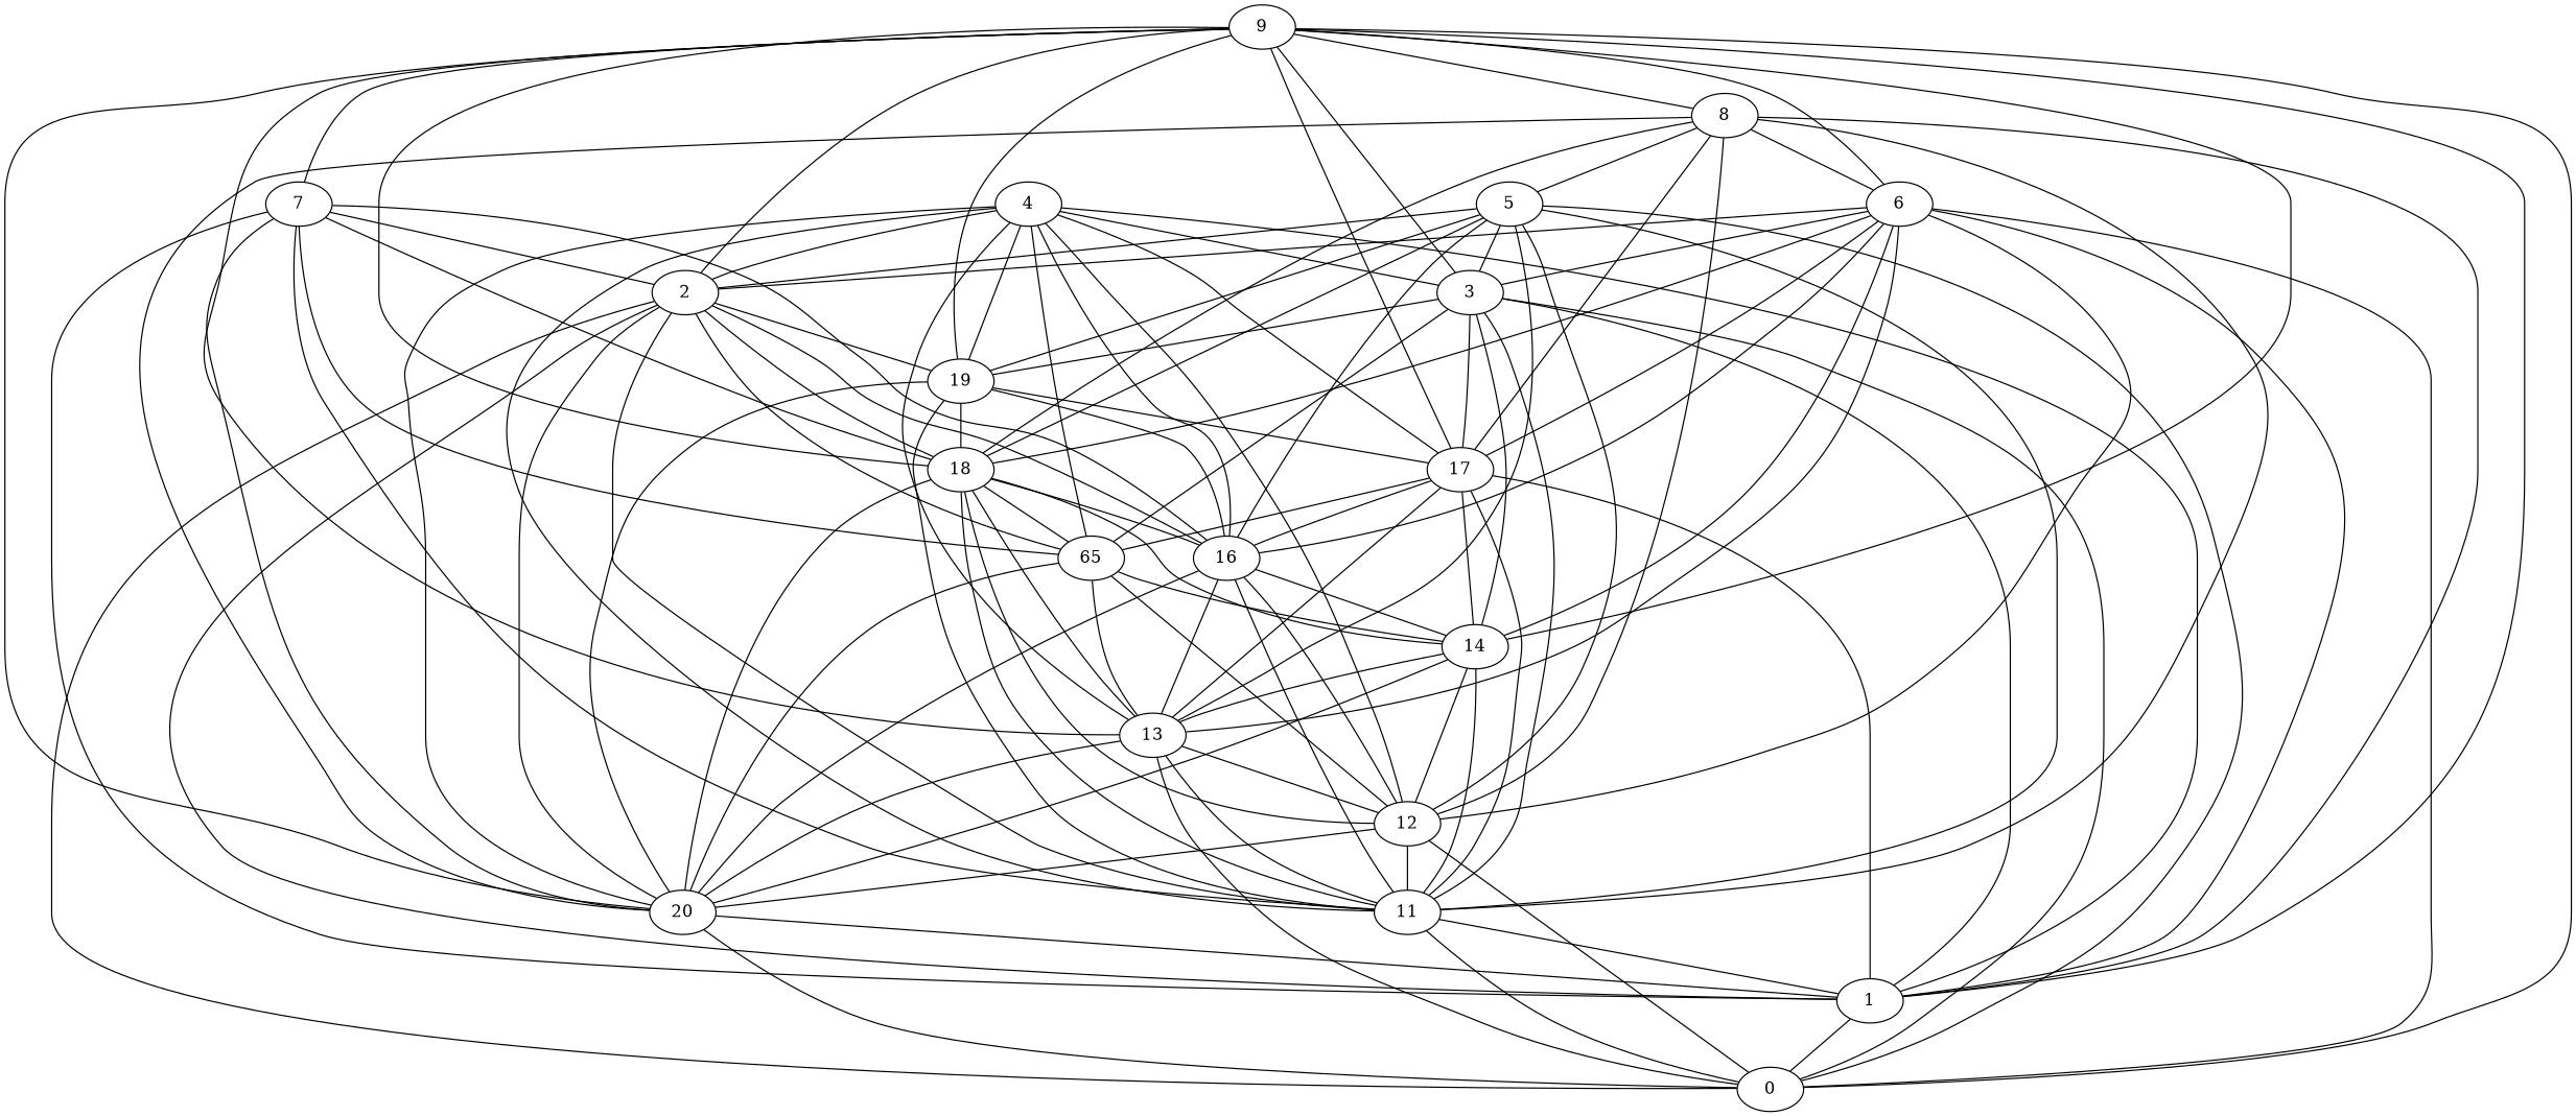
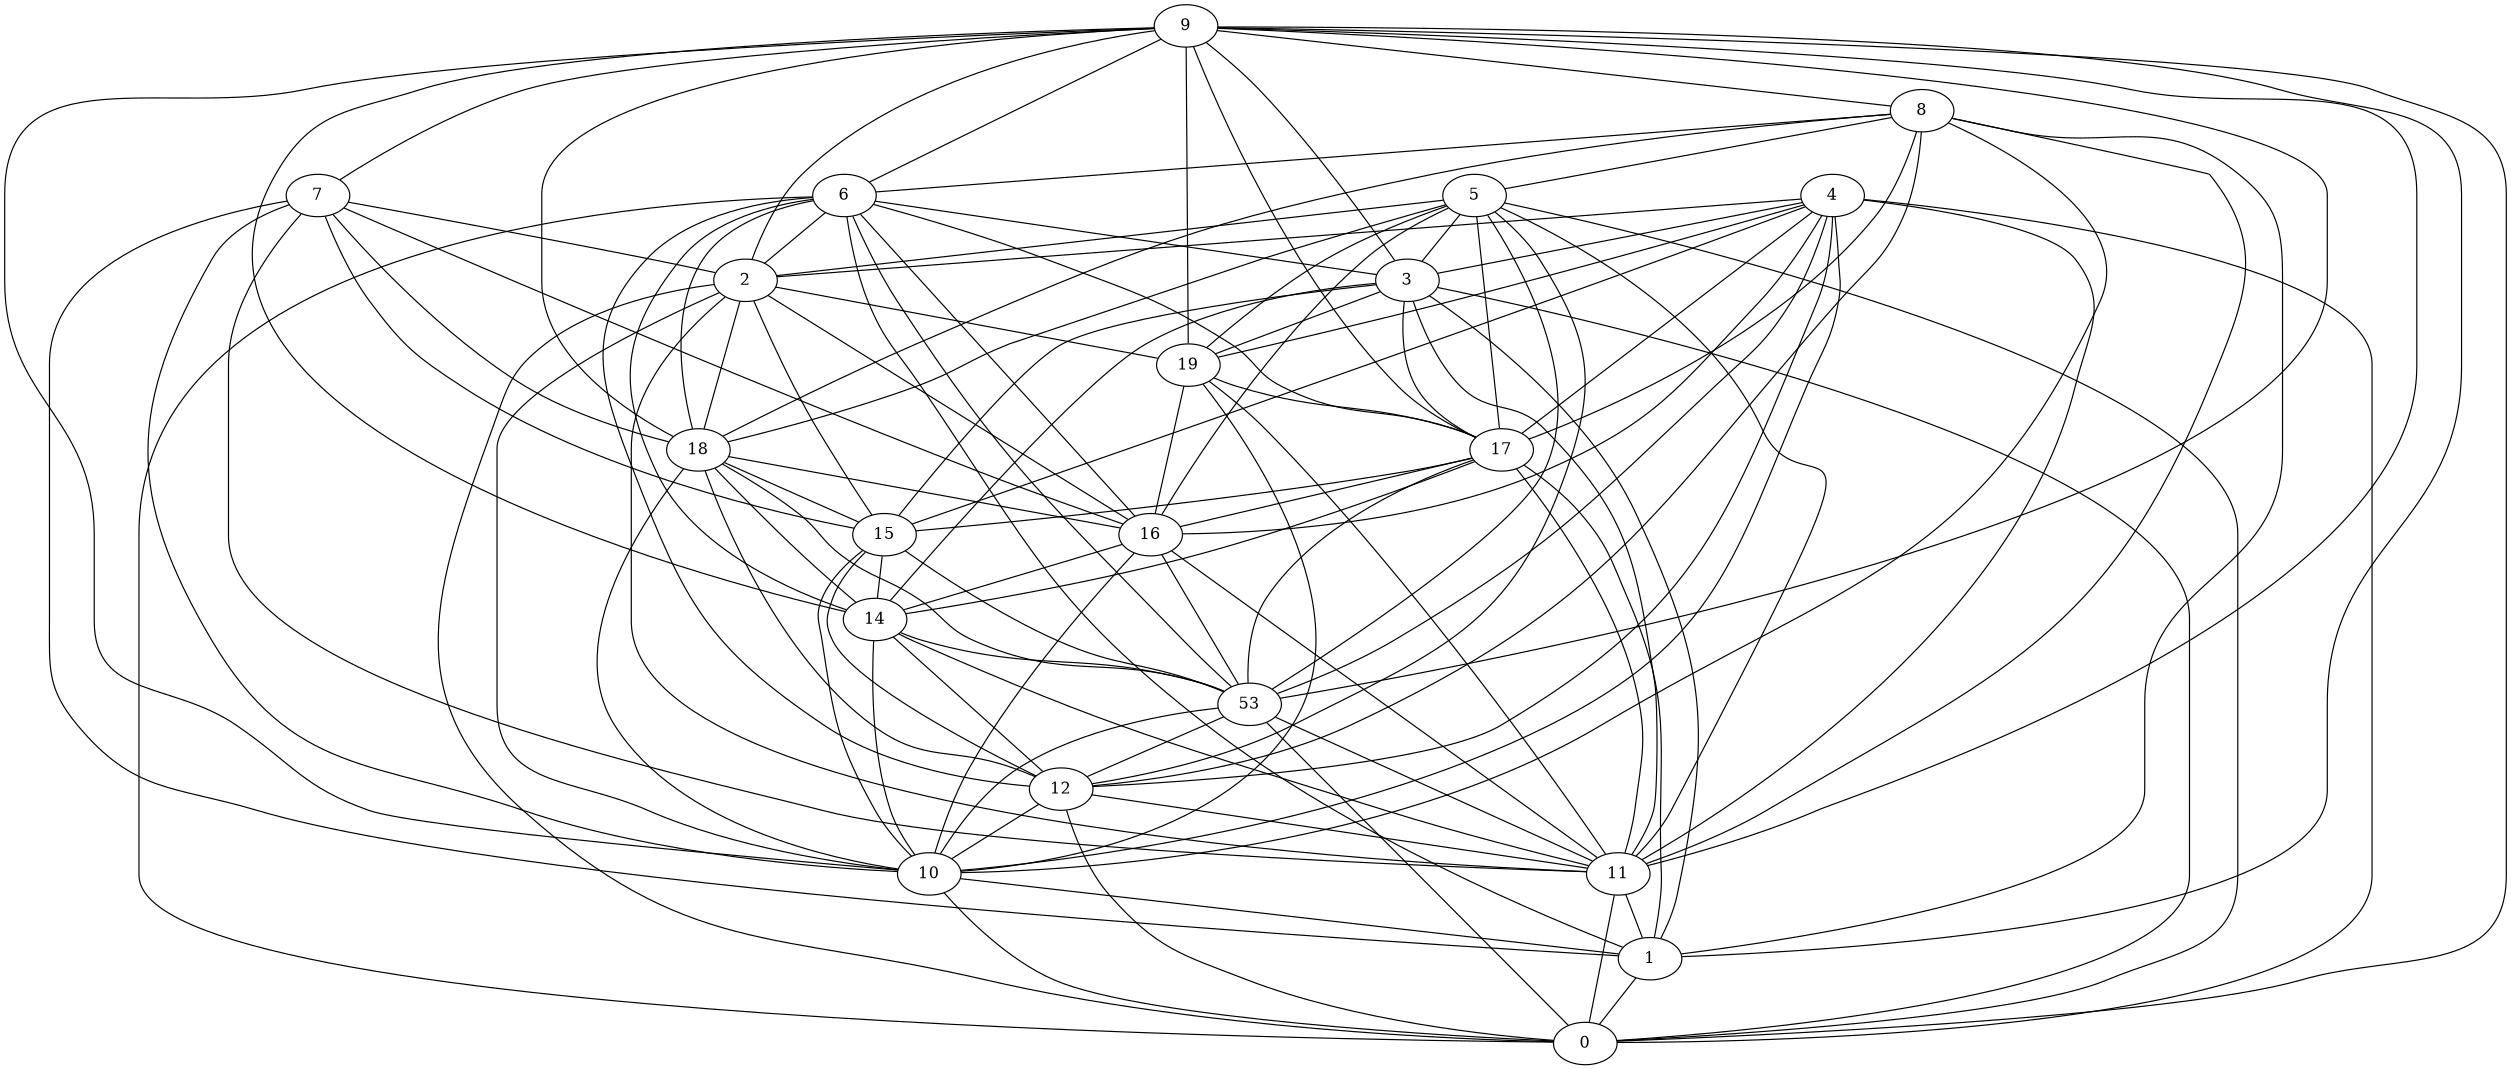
  digraph {
    edge [color=black dir=none]
    2
-   10 [label=20]
+   10
    11
    18
    0
-   15 [label=65]
+   15
    19
    1
    16
    14
-   13
+   13 [label=53]
    12
    5
    17
    3
    4
    9
    8
    6
    7
    subgraph sub_1 {
      2
      10
      11
      18
      0
      15
      19
      1
      16
      14
      13
      12
      5
      17
      3
      4
      9
      8
      6
      7
    }
    2 -> 10
    2 -> 11
    2 -> 18
    2 -> 0
    2 -> 15
    2 -> 19
-   2 -> 1
    2 -> 16
    10 -> 0
    10 -> 1
    11 -> 0
    11 -> 1
    18 -> 10
-   18 -> 11
+   9 -> 11
    18 -> 15
    18 -> 16
    18 -> 14
    18 -> 13
    18 -> 12
    15 -> 10
    15 -> 14
    15 -> 13
    15 -> 12
    19 -> 10
    19 -> 11
-   19 -> 18
    19 -> 16
    19 -> 17
    1 -> 0
    16 -> 10
    16 -> 11
    16 -> 14
    16 -> 13
-   16 -> 12
    14 -> 10
    14 -> 11
    14 -> 13
    14 -> 12
    13 -> 10
    13 -> 11
    13 -> 0
    13 -> 12
    12 -> 10
    12 -> 11
    12 -> 0
    5 -> 2
    5 -> 11
    5 -> 18
    5 -> 0
    5 -> 19
    5 -> 16
    5 -> 13
    5 -> 12
+   5 -> 17
    5 -> 3
    17 -> 11
    17 -> 15
    17 -> 1
    17 -> 16
    17 -> 14
    17 -> 13
    3 -> 11
    3 -> 0
    3 -> 15
    3 -> 19
    3 -> 1
    3 -> 14
    3 -> 17
    4 -> 2
    4 -> 10
    4 -> 11
-   4 -> 1
+   4 -> 0
    4 -> 15
    4 -> 19
    4 -> 16
    4 -> 13
    4 -> 12
    4 -> 17
    4 -> 3
    9 -> 2
    9 -> 10
    9 -> 18
    9 -> 0
    9 -> 19
    9 -> 1
    9 -> 14
    9 -> 13
    9 -> 17
    9 -> 3
    9 -> 8
    9 -> 6
    9 -> 7
    8 -> 10
    8 -> 11
    8 -> 18
    8 -> 1
    8 -> 12
    8 -> 5
    8 -> 17
    8 -> 6
    6 -> 2
    6 -> 18
    6 -> 0
    6 -> 1
    6 -> 16
    6 -> 14
    6 -> 13
    6 -> 12
    6 -> 17
    6 -> 3
    7 -> 2
    7 -> 10
    7 -> 11
    7 -> 18
    7 -> 15
    7 -> 1
    7 -> 16
  }
